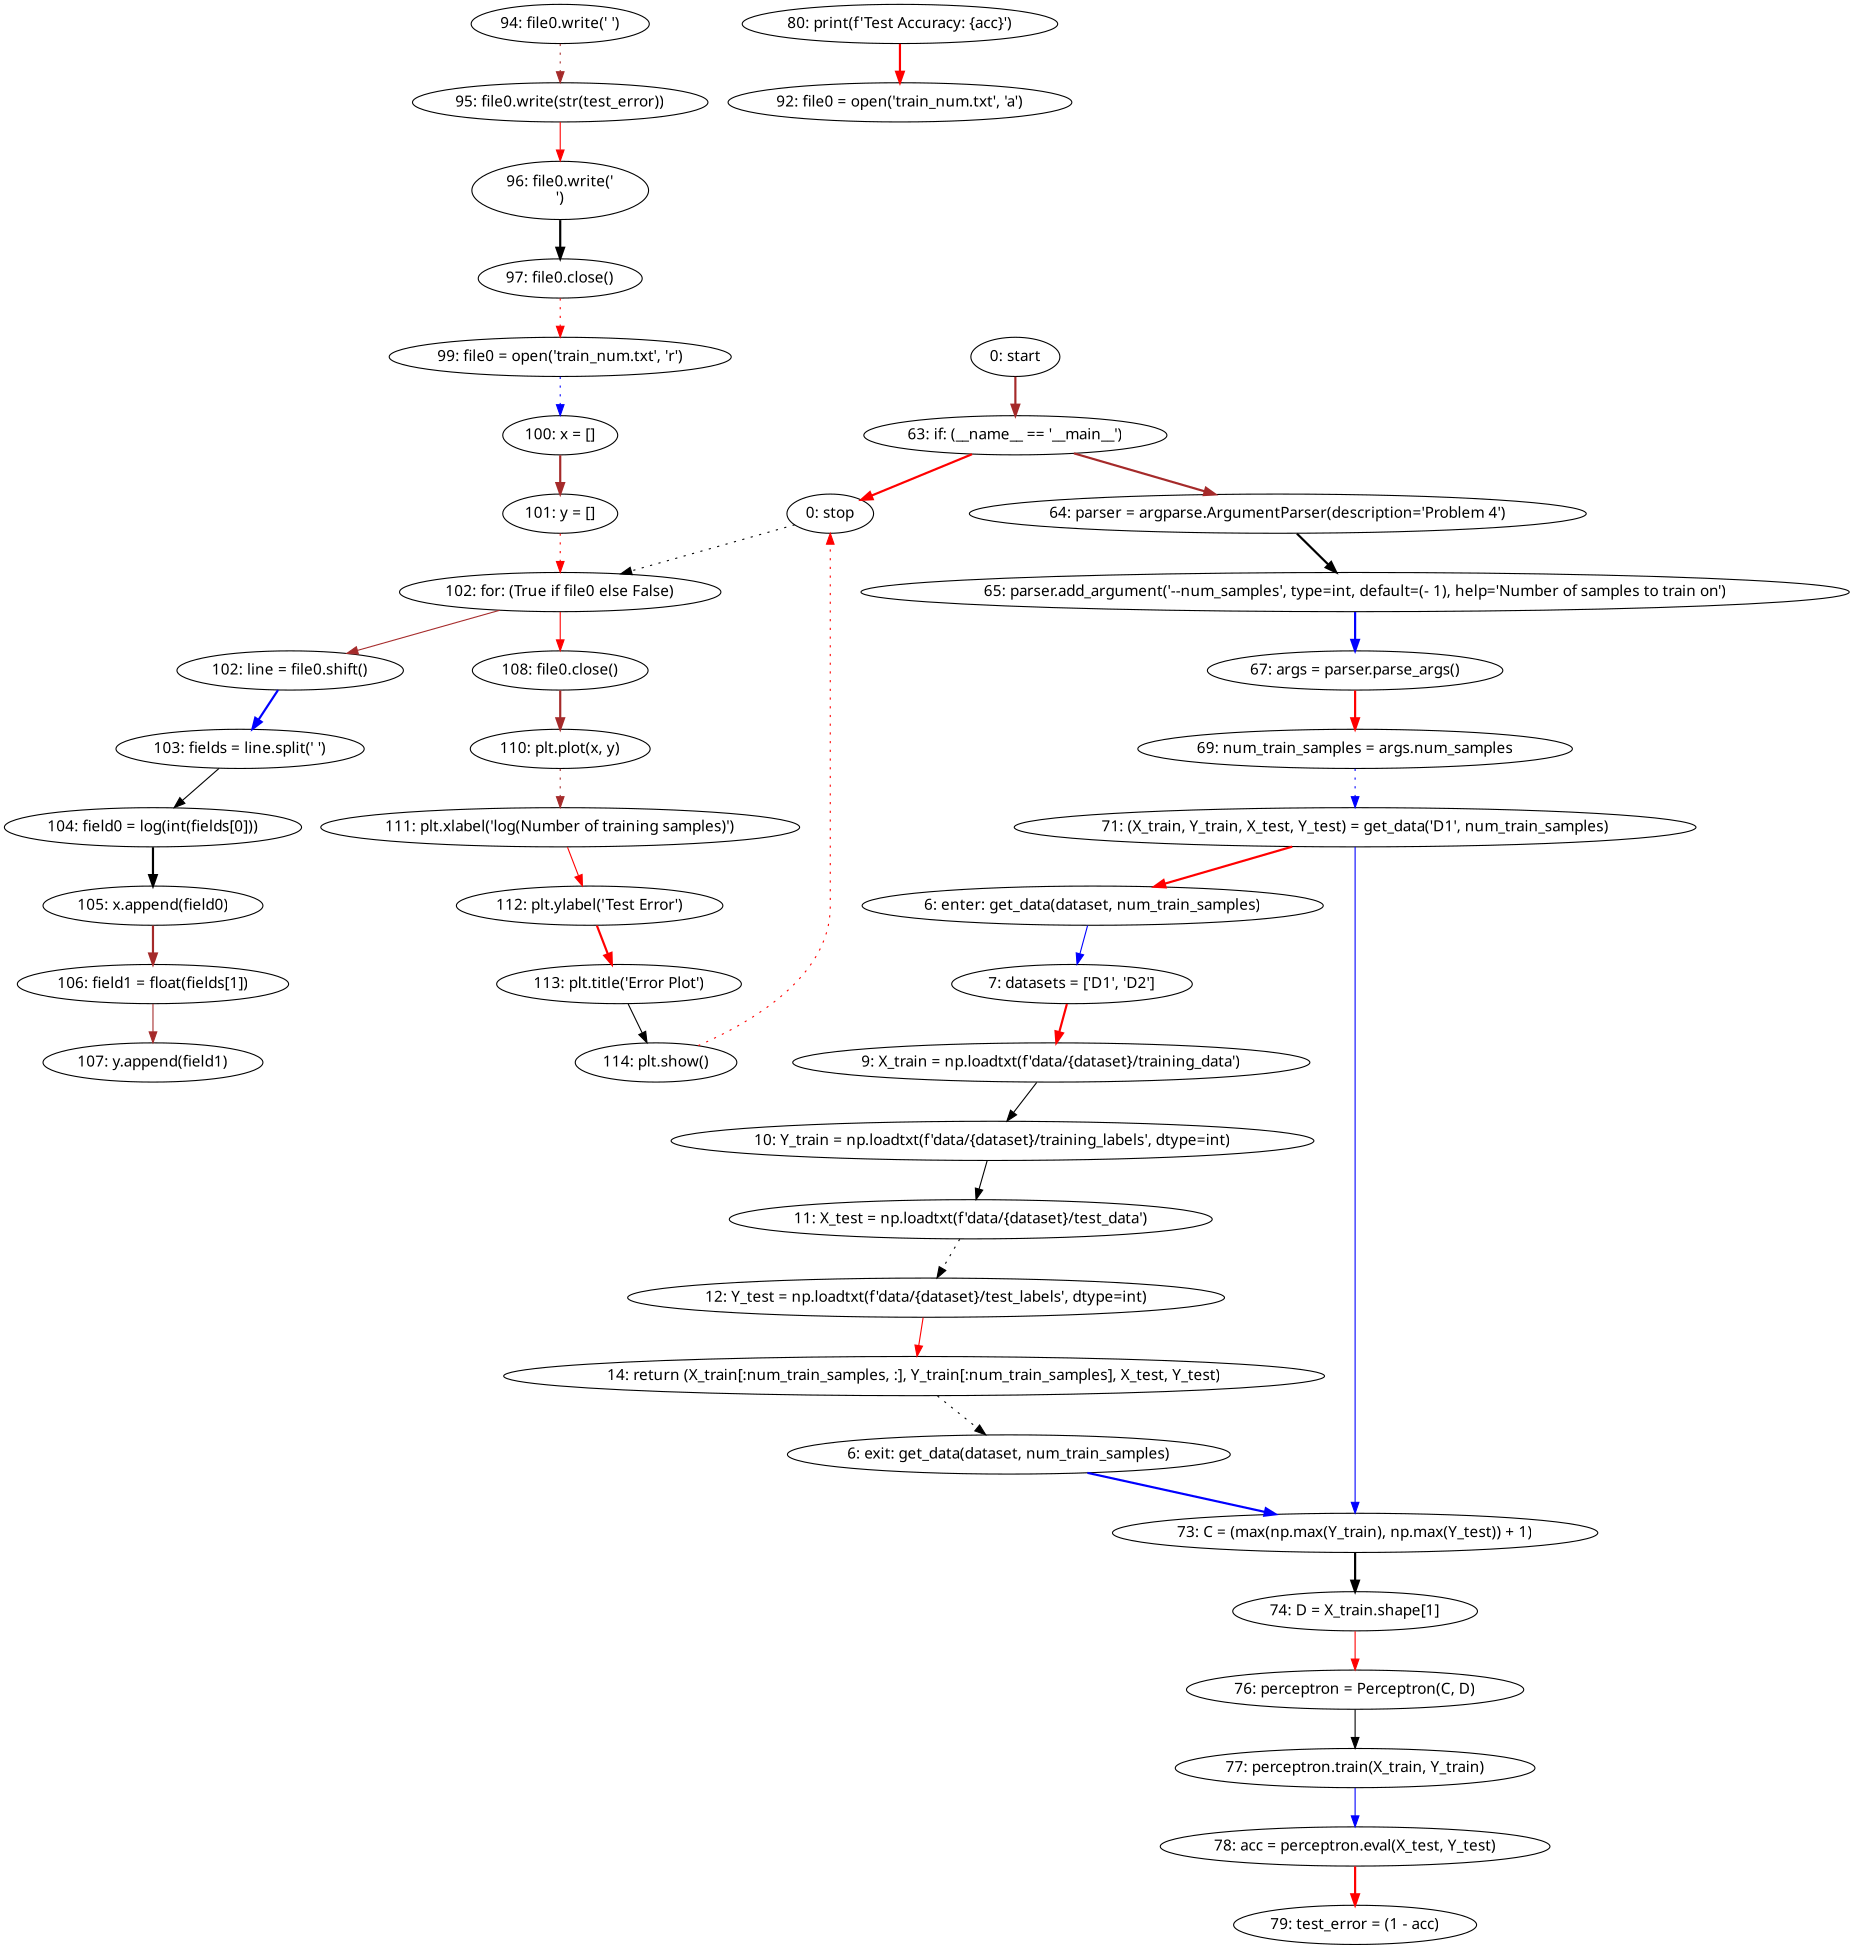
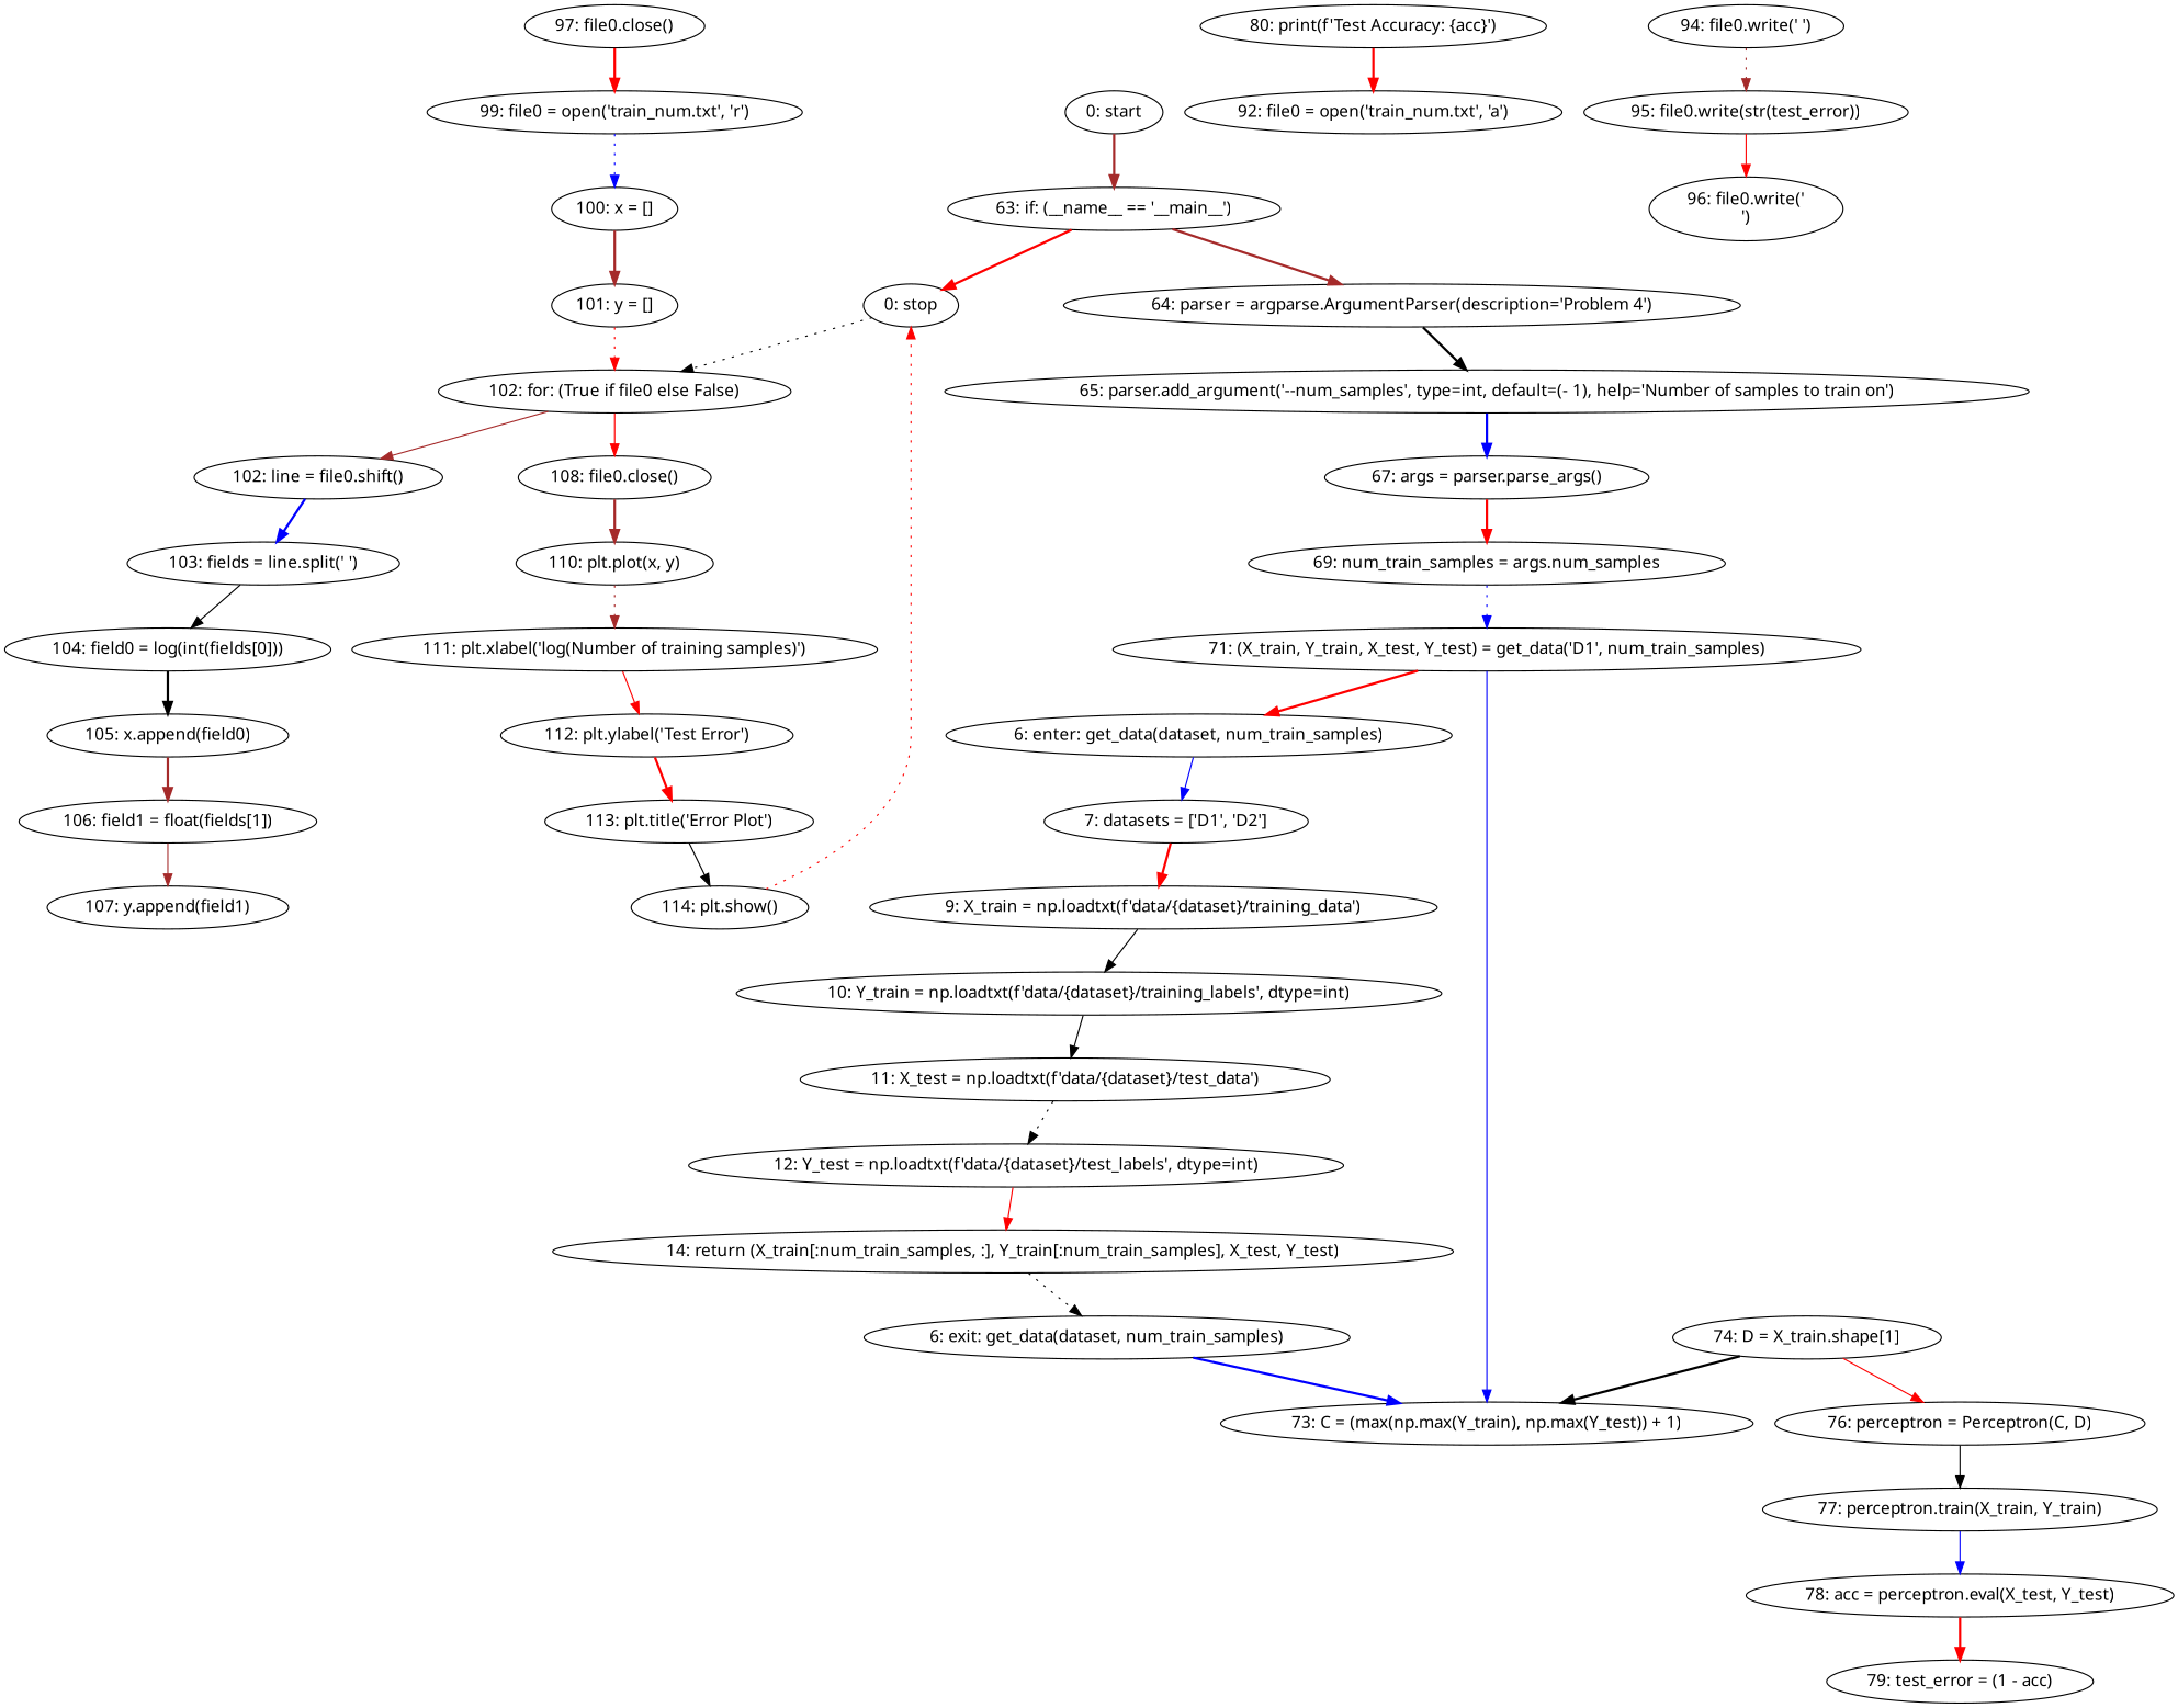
  strict digraph {
    fontname="Noto Sans"
    node [fontname="Noto Sans"]
    edge [color=red fontname="Noto Sans" style=bold]
    n1 [label="0: start"]
    n2 [label="63: if: (__name__ == '__main__')"]
    n3 [label="64: parser = argparse.ArgumentParser(description='Problem 4')"]
    n4 [label="0: stop"]
    n5 [label="65: parser.add_argument('--num_samples', type=int, default=(- 1), help='Number of samples to train on')"]
    n6 [label="102: for: (True if file0 else False)"]
    n7 [label="67: args = parser.parse_args()"]
    n8 [label="6: enter: get_data(dataset, num_train_samples)"]
    n9 [label="7: datasets = ['D1', 'D2']"]
    n10 [label="9: X_train = np.loadtxt(f'data/{dataset}/training_data')"]
    n11 [label="10: Y_train = np.loadtxt(f'data/{dataset}/training_labels', dtype=int)"]
    n12 [label="11: X_test = np.loadtxt(f'data/{dataset}/test_data')"]
    n13 [label="71: (X_train, Y_train, X_test, Y_test) = get_data('D1', num_train_samples)"]
    n14 [label="73: C = (max(np.max(Y_train), np.max(Y_test)) + 1)"]
    n15 [label="74: D = X_train.shape[1]"]
    n16 [label="76: perceptron = Perceptron(C, D)"]
    n17 [label="77: perceptron.train(X_train, Y_train)"]
    n18 [label="6: exit: get_data(dataset, num_train_samples)"]
    n19 [label="14: return (X_train[:num_train_samples, :], Y_train[:num_train_samples], X_test, Y_test)"]
    n20 [label="12: Y_test = np.loadtxt(f'data/{dataset}/test_labels', dtype=int)"]
    n21 [label="69: num_train_samples = args.num_samples"]
    n22 [label="78: acc = perceptron.eval(X_test, Y_test)"]
    n23 [label="79: test_error = (1 - acc)"]
    n24 [label="80: print(f'Test Accuracy: {acc}')"]
    n25 [label="92: file0 = open('train_num.txt', 'a')"]
    n26 [label="94: file0.write(' ')"]
    n27 [label="95: file0.write(str(test_error))"]
    n28 [label="96: file0.write('\n')"]
    n29 [label="97: file0.close()"]
    n30 [label="99: file0 = open('train_num.txt', 'r')"]
    n31 [label="100: x = []"]
    n32 [label="101: y = []"]
    n33 [label="102: line = file0.shift()"]
    n34 [label="108: file0.close()"]
    n35 [label="103: fields = line.split(' ')"]
    n36 [label="110: plt.plot(x, y)"]
    n37 [label="104: field0 = log(int(fields[0]))"]
    n38 [label="111: plt.xlabel('log(Number of training samples)')"]
    n39 [label="105: x.append(field0)"]
    n40 [label="112: plt.ylabel('Test Error')"]
    n41 [label="107: y.append(field1)"]
    n42 [label="106: field1 = float(fields[1])"]
    n43 [label="113: plt.title('Error Plot')"]
    n44 [label="114: plt.show()"]
    n1 -> n2 [color=brown]
    n2 -> n3 [color=brown]
    n2 -> n4
    n3 -> n5 [color=black]
    n4 -> n6 [color=black style=dotted]
    n5 -> n7 [color=blue]
    n6 -> n33 [color=brown style=solid]
    n6 -> n34 [style=solid]
    n7 -> n21
    n8 -> n9 [color=blue style=solid]
    n9 -> n10
    n10 -> n11 [color=black style=solid]
    n11 -> n12 [color=black style=solid]
    n12 -> n20 [color=black style=dotted]
    n13 -> n8
    n13 -> n14 [color=blue style=solid weight=100]
-   n14 -> n15 [color=black]
+   n15 -> n14 [color=black]
    n15 -> n16 [style=solid]
    n16 -> n17 [color=black style=solid]
    n17 -> n22 [color=blue style=solid]
    n18 -> n14 [color=blue]
    n19 -> n18 [color=black style=dotted]
    n20 -> n19 [style=solid]
    n21 -> n13 [color=blue style=dotted]
    n22 -> n23
    n24 -> n25
    n26 -> n27 [color=brown style=dotted]
    n27 -> n28 [style=solid]
-   n28 -> n29 [color=black]
-   n29 -> n30 [style=dotted]
+   n29 -> n30
    n30 -> n31 [color=blue style=dotted]
    n31 -> n32 [color=brown]
    n32 -> n6 [style=dotted]
    n33 -> n35 [color=blue]
    n34 -> n36 [color=brown]
    n35 -> n37 [color=black style=solid]
    n36 -> n38 [color=brown style=dotted]
    n37 -> n39 [color=black]
    n38 -> n40 [style=solid]
    n39 -> n42 [color=brown]
    n40 -> n43
    n42 -> n41 [color=brown style=solid]
    n43 -> n44 [color=black style=solid]
    n44 -> n4 [style=dotted]
  }
